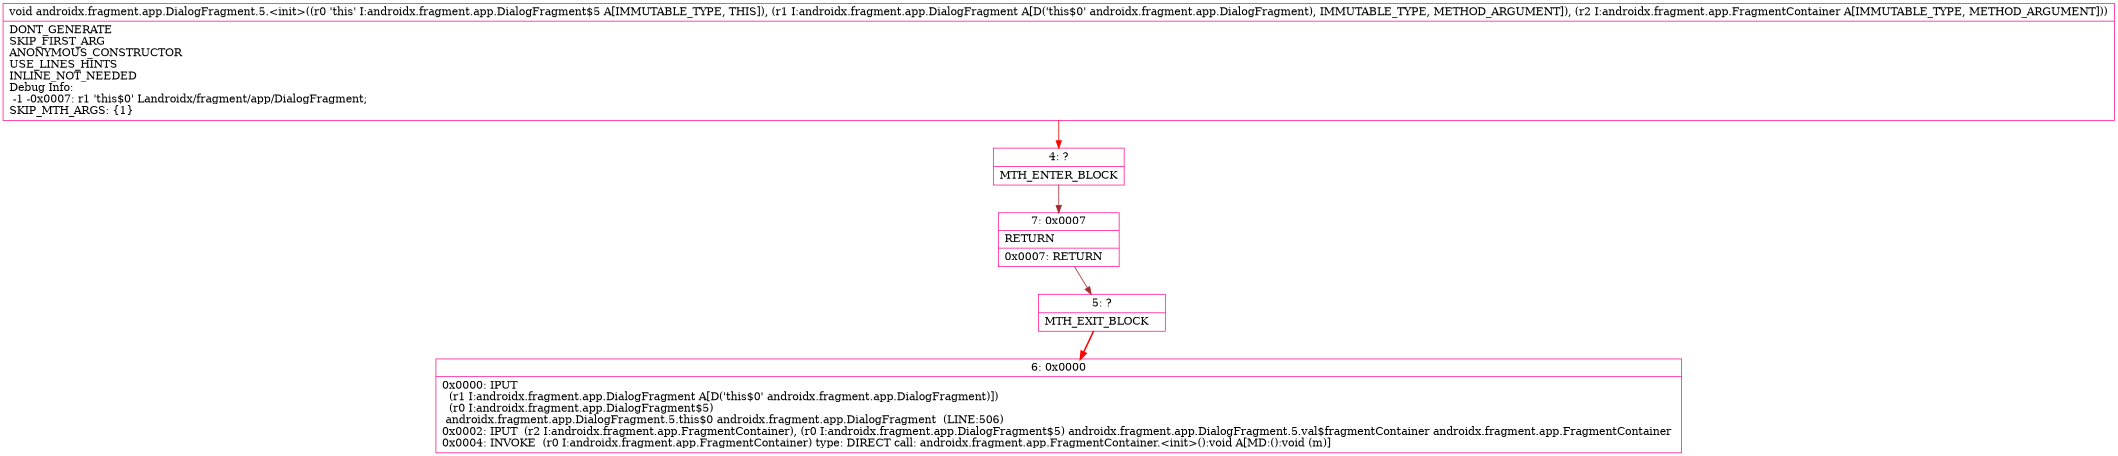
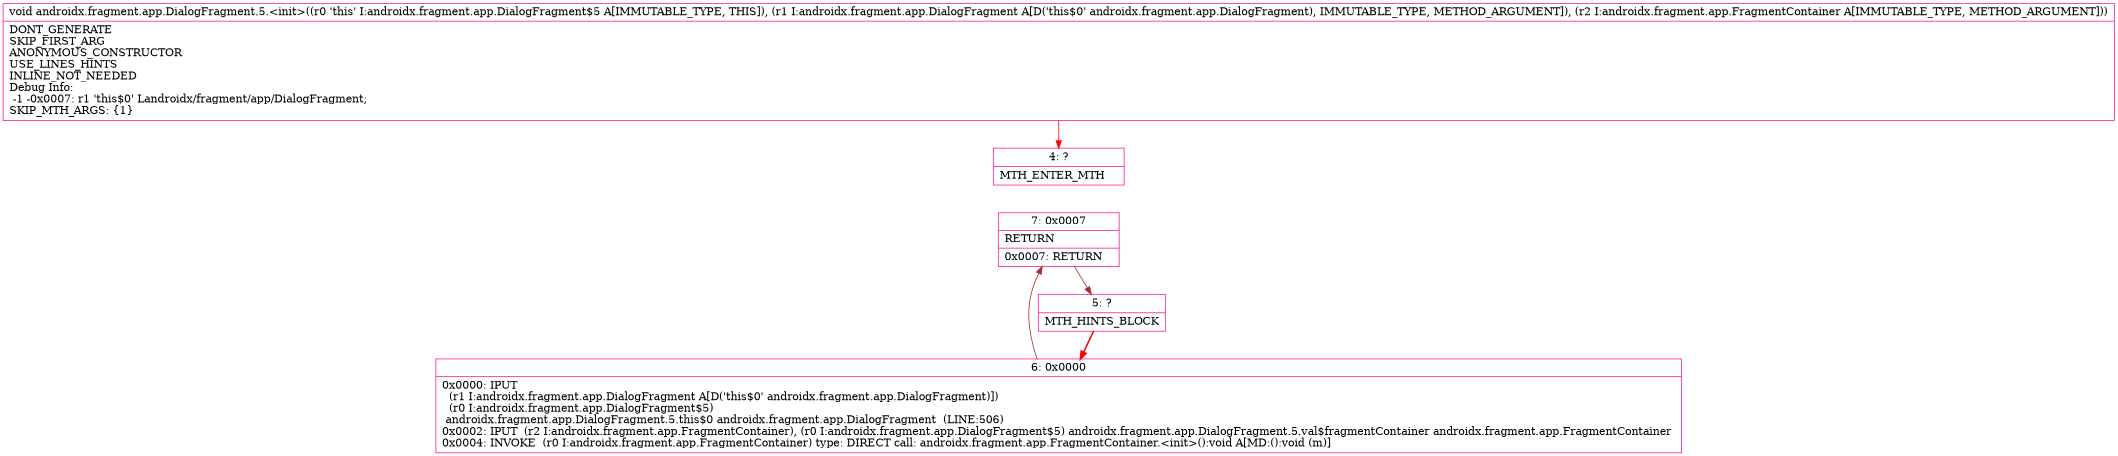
  digraph {
    node [color=deeppink shape=record]
    edge [arrowhead=normal color=brown style=solid]
-   n1 [label="{4\:\ ?|MTH_ENTER_BLOCK\l}"]
+   n1 [label="{4\:\ ?|MTH_ENTER_MTH\l}"]
    n2 [label="{6\:\ 0x0000|0x0000: IPUT  \l  (r1 I:androidx.fragment.app.DialogFragment A[D('this$0' androidx.fragment.app.DialogFragment)])\l  (r0 I:androidx.fragment.app.DialogFragment$5)\l androidx.fragment.app.DialogFragment.5.this$0 androidx.fragment.app.DialogFragment  (LINE:506)\l0x0002: IPUT  (r2 I:androidx.fragment.app.FragmentContainer), (r0 I:androidx.fragment.app.DialogFragment$5) androidx.fragment.app.DialogFragment.5.val$fragmentContainer androidx.fragment.app.FragmentContainer \l0x0004: INVOKE  (r0 I:androidx.fragment.app.FragmentContainer) type: DIRECT call: androidx.fragment.app.FragmentContainer.\<init\>():void A[MD:():void (m)]\l}"]
    n3 [label="{7\:\ 0x0007|RETURN\l|0x0007: RETURN   \l}"]
-   n4 [label="{5\:\ ?|MTH_EXIT_BLOCK\l}"]
+   n4 [label="{5\:\ ?|MTH_HINTS_BLOCK\l}"]
    n5 [label="{void androidx.fragment.app.DialogFragment.5.\<init\>((r0 'this' I:androidx.fragment.app.DialogFragment$5 A[IMMUTABLE_TYPE, THIS]), (r1 I:androidx.fragment.app.DialogFragment A[D('this$0' androidx.fragment.app.DialogFragment), IMMUTABLE_TYPE, METHOD_ARGUMENT]), (r2 I:androidx.fragment.app.FragmentContainer A[IMMUTABLE_TYPE, METHOD_ARGUMENT]))  | DONT_GENERATE\lSKIP_FIRST_ARG\lANONYMOUS_CONSTRUCTOR\lUSE_LINES_HINTS\lINLINE_NOT_NEEDED\lDebug Info:\l  \-1 \-0x0007: r1 'this$0' Landroidx\/fragment\/app\/DialogFragment;\lSKIP_MTH_ARGS: \{1\}\l}"]
-   n1 -> n3
+   n2 -> n3
    n3 -> n4
    n4 -> n2 [color=red style=bold]
    n5 -> n1 [color=red]
  }
